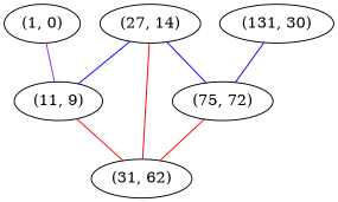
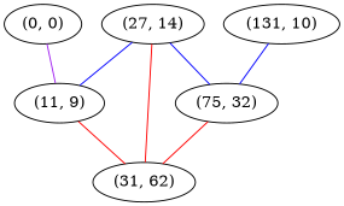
  graph {
    edge [color=red weight=1]
-   "(0, 0)" [label="(1, 0)"]
+   "(0, 0)"
    "(11, 9)"
    "(31, 62)"
    "(27, 14)"
-   "(75, 32)" [label="(75, 72)"]
-   "(131, 10)" [label="(131, 30)"]
+   "(75, 32)"
+   "(131, 10)"
    "(0, 0)" -- "(11, 9)" [color=purple weight=4]
    "(11, 9)" -- "(31, 62)"
    "(27, 14)" -- "(11, 9)" [color=blue weight=3]
    "(27, 14)" -- "(31, 62)"
    "(27, 14)" -- "(75, 32)" [color=blue weight=3]
    "(75, 32)" -- "(31, 62)"
    "(131, 10)" -- "(75, 32)" [color=blue weight=3]
  }
